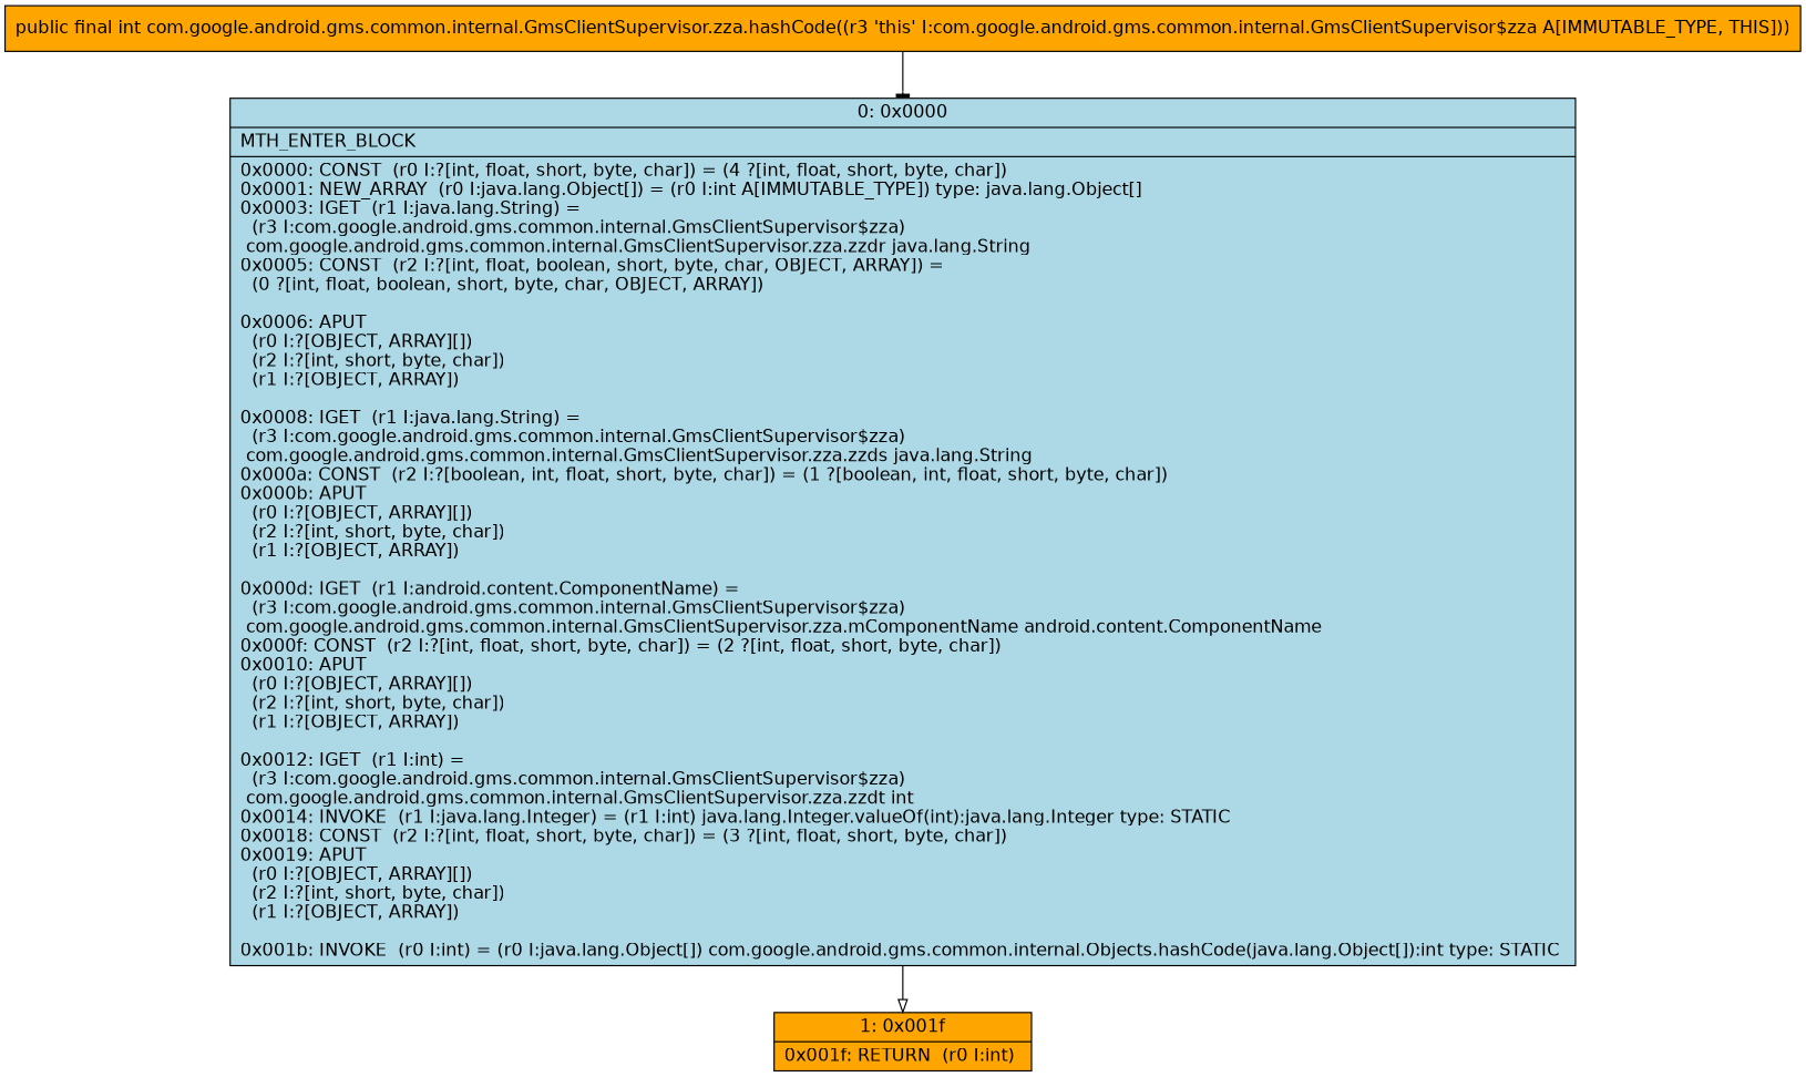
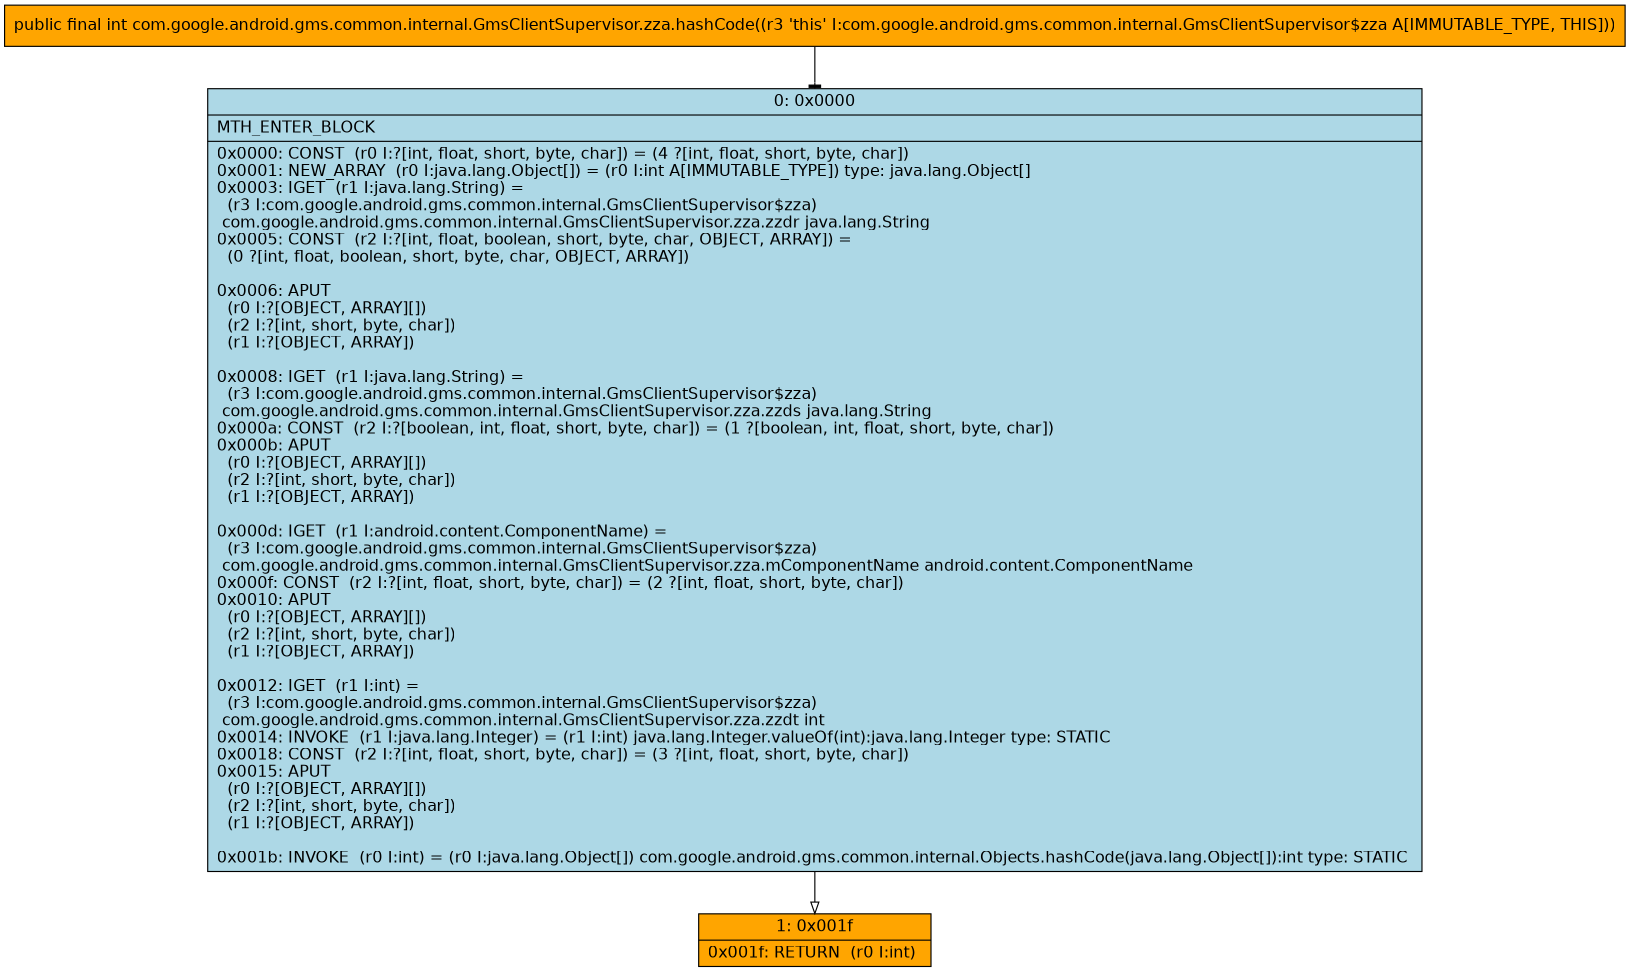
  digraph {
    fontname="DejaVu Sans"
    node [shape=record style=filled fillcolor=orange fontname="DejaVu Sans"]
    edge [fontname="DejaVu Sans"]
-   n1 [label="{0\:\ 0x0000|MTH_ENTER_BLOCK\l|0x0000: CONST  (r0 I:?[int, float, short, byte, char]) = (4 ?[int, float, short, byte, char]) \l0x0001: NEW_ARRAY  (r0 I:java.lang.Object[]) = (r0 I:int A[IMMUTABLE_TYPE]) type: java.lang.Object[] \l0x0003: IGET  (r1 I:java.lang.String) = \l  (r3 I:com.google.android.gms.common.internal.GmsClientSupervisor$zza)\l com.google.android.gms.common.internal.GmsClientSupervisor.zza.zzdr java.lang.String \l0x0005: CONST  (r2 I:?[int, float, boolean, short, byte, char, OBJECT, ARRAY]) = \l  (0 ?[int, float, boolean, short, byte, char, OBJECT, ARRAY])\l \l0x0006: APUT  \l  (r0 I:?[OBJECT, ARRAY][])\l  (r2 I:?[int, short, byte, char])\l  (r1 I:?[OBJECT, ARRAY])\l \l0x0008: IGET  (r1 I:java.lang.String) = \l  (r3 I:com.google.android.gms.common.internal.GmsClientSupervisor$zza)\l com.google.android.gms.common.internal.GmsClientSupervisor.zza.zzds java.lang.String \l0x000a: CONST  (r2 I:?[boolean, int, float, short, byte, char]) = (1 ?[boolean, int, float, short, byte, char]) \l0x000b: APUT  \l  (r0 I:?[OBJECT, ARRAY][])\l  (r2 I:?[int, short, byte, char])\l  (r1 I:?[OBJECT, ARRAY])\l \l0x000d: IGET  (r1 I:android.content.ComponentName) = \l  (r3 I:com.google.android.gms.common.internal.GmsClientSupervisor$zza)\l com.google.android.gms.common.internal.GmsClientSupervisor.zza.mComponentName android.content.ComponentName \l0x000f: CONST  (r2 I:?[int, float, short, byte, char]) = (2 ?[int, float, short, byte, char]) \l0x0010: APUT  \l  (r0 I:?[OBJECT, ARRAY][])\l  (r2 I:?[int, short, byte, char])\l  (r1 I:?[OBJECT, ARRAY])\l \l0x0012: IGET  (r1 I:int) = \l  (r3 I:com.google.android.gms.common.internal.GmsClientSupervisor$zza)\l com.google.android.gms.common.internal.GmsClientSupervisor.zza.zzdt int \l0x0014: INVOKE  (r1 I:java.lang.Integer) = (r1 I:int) java.lang.Integer.valueOf(int):java.lang.Integer type: STATIC \l0x0018: CONST  (r2 I:?[int, float, short, byte, char]) = (3 ?[int, float, short, byte, char]) \l0x0019: APUT  \l  (r0 I:?[OBJECT, ARRAY][])\l  (r2 I:?[int, short, byte, char])\l  (r1 I:?[OBJECT, ARRAY])\l \l0x001b: INVOKE  (r0 I:int) = (r0 I:java.lang.Object[]) com.google.android.gms.common.internal.Objects.hashCode(java.lang.Object[]):int type: STATIC \l}" fillcolor=lightblue]
+   n1 [label="{0\:\ 0x0000|MTH_ENTER_BLOCK\l|0x0000: CONST  (r0 I:?[int, float, short, byte, char]) = (4 ?[int, float, short, byte, char]) \l0x0001: NEW_ARRAY  (r0 I:java.lang.Object[]) = (r0 I:int A[IMMUTABLE_TYPE]) type: java.lang.Object[] \l0x0003: IGET  (r1 I:java.lang.String) = \l  (r3 I:com.google.android.gms.common.internal.GmsClientSupervisor$zza)\l com.google.android.gms.common.internal.GmsClientSupervisor.zza.zzdr java.lang.String \l0x0005: CONST  (r2 I:?[int, float, boolean, short, byte, char, OBJECT, ARRAY]) = \l  (0 ?[int, float, boolean, short, byte, char, OBJECT, ARRAY])\l \l0x0006: APUT  \l  (r0 I:?[OBJECT, ARRAY][])\l  (r2 I:?[int, short, byte, char])\l  (r1 I:?[OBJECT, ARRAY])\l \l0x0008: IGET  (r1 I:java.lang.String) = \l  (r3 I:com.google.android.gms.common.internal.GmsClientSupervisor$zza)\l com.google.android.gms.common.internal.GmsClientSupervisor.zza.zzds java.lang.String \l0x000a: CONST  (r2 I:?[boolean, int, float, short, byte, char]) = (1 ?[boolean, int, float, short, byte, char]) \l0x000b: APUT  \l  (r0 I:?[OBJECT, ARRAY][])\l  (r2 I:?[int, short, byte, char])\l  (r1 I:?[OBJECT, ARRAY])\l \l0x000d: IGET  (r1 I:android.content.ComponentName) = \l  (r3 I:com.google.android.gms.common.internal.GmsClientSupervisor$zza)\l com.google.android.gms.common.internal.GmsClientSupervisor.zza.mComponentName android.content.ComponentName \l0x000f: CONST  (r2 I:?[int, float, short, byte, char]) = (2 ?[int, float, short, byte, char]) \l0x0010: APUT  \l  (r0 I:?[OBJECT, ARRAY][])\l  (r2 I:?[int, short, byte, char])\l  (r1 I:?[OBJECT, ARRAY])\l \l0x0012: IGET  (r1 I:int) = \l  (r3 I:com.google.android.gms.common.internal.GmsClientSupervisor$zza)\l com.google.android.gms.common.internal.GmsClientSupervisor.zza.zzdt int \l0x0014: INVOKE  (r1 I:java.lang.Integer) = (r1 I:int) java.lang.Integer.valueOf(int):java.lang.Integer type: STATIC \l0x0018: CONST  (r2 I:?[int, float, short, byte, char]) = (3 ?[int, float, short, byte, char]) \l0x0015: APUT  \l  (r0 I:?[OBJECT, ARRAY][])\l  (r2 I:?[int, short, byte, char])\l  (r1 I:?[OBJECT, ARRAY])\l \l0x001b: INVOKE  (r0 I:int) = (r0 I:java.lang.Object[]) com.google.android.gms.common.internal.Objects.hashCode(java.lang.Object[]):int type: STATIC \l}" fillcolor=lightblue]
    n2 [label="{1\:\ 0x001f|0x001f: RETURN  (r0 I:int) \l}"]
    n3 [label="{public final int com.google.android.gms.common.internal.GmsClientSupervisor.zza.hashCode((r3 'this' I:com.google.android.gms.common.internal.GmsClientSupervisor$zza A[IMMUTABLE_TYPE, THIS])) }"]
    n1 -> n2 [arrowhead=onormal]
    n3 -> n1 [arrowhead=tee]
  }
